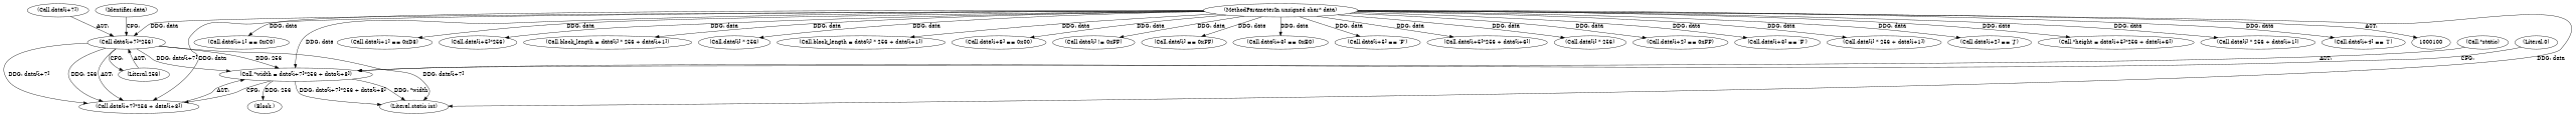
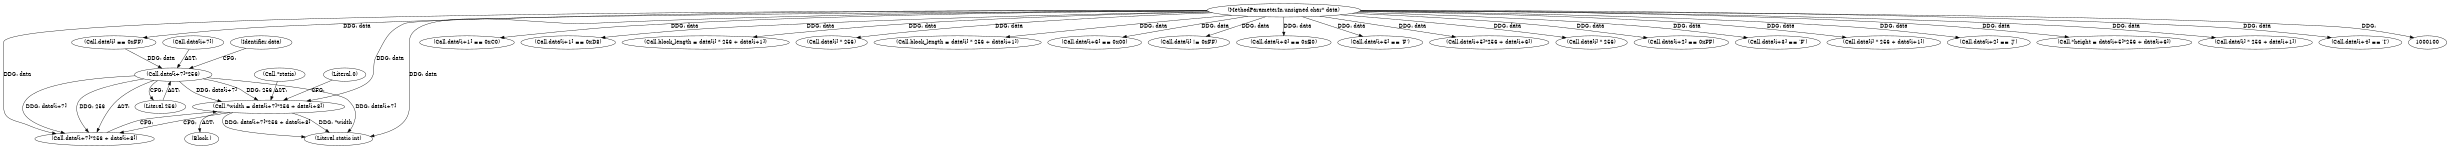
  digraph {
    n1 [label="(Call,*width = data[i+7]*256 + data[i+8])"]
    n2 [label="(Call,data[i+7]*256 + data[i+8])"]
    n3 [label="(Block,)"]
    n4 [label="(Literal,static int)"]
    n5 [label="(Call,data[i+7]*256)"]
    n6 [label="(Literal,256)"]
    n7 [label="(MethodParameterIn,unsigned char* data)"]
    n8 [label="(Call,data[i+1] == 0xC0)"]
    n9 [label="(Call,data[i+1] == 0xD8)"]
-   n10 [label="(Call,data[i+5]*256)"]
    n11 [label="(Call,block_length = data[i] * 256 + data[i+1])"]
    n12 [label="(Call,data[i] * 256)"]
    n13 [label="(Call,block_length = data[i] * 256 + data[i+1])"]
    n14 [label="(Call,data[i+6] == 0x00)"]
    n15 [label="(Call,data[i] != 0xFF)"]
    n16 [label="(Call,data[i] == 0xFF)"]
    n17 [label="(Call,data[i+3] == 0xE0)"]
    n18 [label="(Call,data[i+5] == 'F')"]
    n19 [label="(Call,data[i+5]*256 + data[i+6])"]
    n20 [label="(Call,data[i] * 256)"]
    n21 [label="(Call,data[i+2] == 0xFF)"]
    n22 [label="(Call,data[i+3] == 'F')"]
    n23 [label="(Call,data[i] * 256 + data[i+1])"]
    n24 [label="(Call,data[i+2] == 'J')"]
    n25 [label="(Call,*height = data[i+5]*256 + data[i+6])"]
    n26 [label="(Call,data[i] * 256 + data[i+1])"]
    n27 [label="(Call,data[i+4] == 'I')"]
    1000100
    n29 [label="(Call,data[i+7])"]
    n30 [label="(Call,*static)"]
    n31 [label="(Literal,0)"]
    n32 [label="(Identifier,data)"]
    n1 -> n2 [label="CFG: "]
-   n1 -> n3 [label="DDG: 256"]
+   n1 -> n3 [label="AST: "]
    n1 -> n4 [label="DDG: data[i+7]*256 + data[i+8]"]
    n1 -> n4 [label="DDG: *width"]
-   n2 -> n1 [label="AST: "]
+   n2 -> n1 [label="CFG: "]
    n5 -> n1 [label="DDG: data[i+7]"]
    n5 -> n1 [label="DDG: 256"]
    n5 -> n2 [label="AST: "]
    n5 -> n2 [label="DDG: data[i+7]"]
    n5 -> n2 [label="DDG: 256"]
    n5 -> n4 [label="DDG: data[i+7]"]
    n5 -> n6 [label="CFG: "]
    n6 -> n5 [label="AST: "]
    n7 -> n1 [label="DDG: data"]
    n7 -> n2 [label="DDG: data"]
    n7 -> n4 [label="DDG: data"]
-   n7 -> n5 [label="DDG: data"]
+   n16 -> n5 [label="DDG: data"]
    n7 -> n8 [label="DDG: data"]
    n7 -> n9 [label="DDG: data"]
-   n7 -> n10 [label="DDG: data"]
    n7 -> n11 [label="DDG: data"]
    n7 -> n12 [label="DDG: data"]
    n7 -> n13 [label="DDG: data"]
    n7 -> n14 [label="DDG: data"]
    n7 -> n15 [label="DDG: data"]
    n7 -> n16 [label="DDG: data"]
    n7 -> n17 [label="DDG: data"]
    n7 -> n18 [label="DDG: data"]
    n7 -> n19 [label="DDG: data"]
    n7 -> n20 [label="DDG: data"]
    n7 -> n21 [label="DDG: data"]
    n7 -> n22 [label="DDG: data"]
    n7 -> n23 [label="DDG: data"]
    n7 -> n24 [label="DDG: data"]
    n7 -> n25 [label="DDG: data"]
    n7 -> n26 [label="DDG: data"]
    n7 -> n27 [label="DDG: data"]
-   n7 -> 1000100 [label="AST: "]
+   n7 -> 1000100 [label="DDG: "]
    n29 -> n5 [label="AST: "]
    n30 -> n1 [label="AST: "]
    n31 -> n1 [label="CFG: "]
    n32 -> n5 [label="CFG: "]
  }
